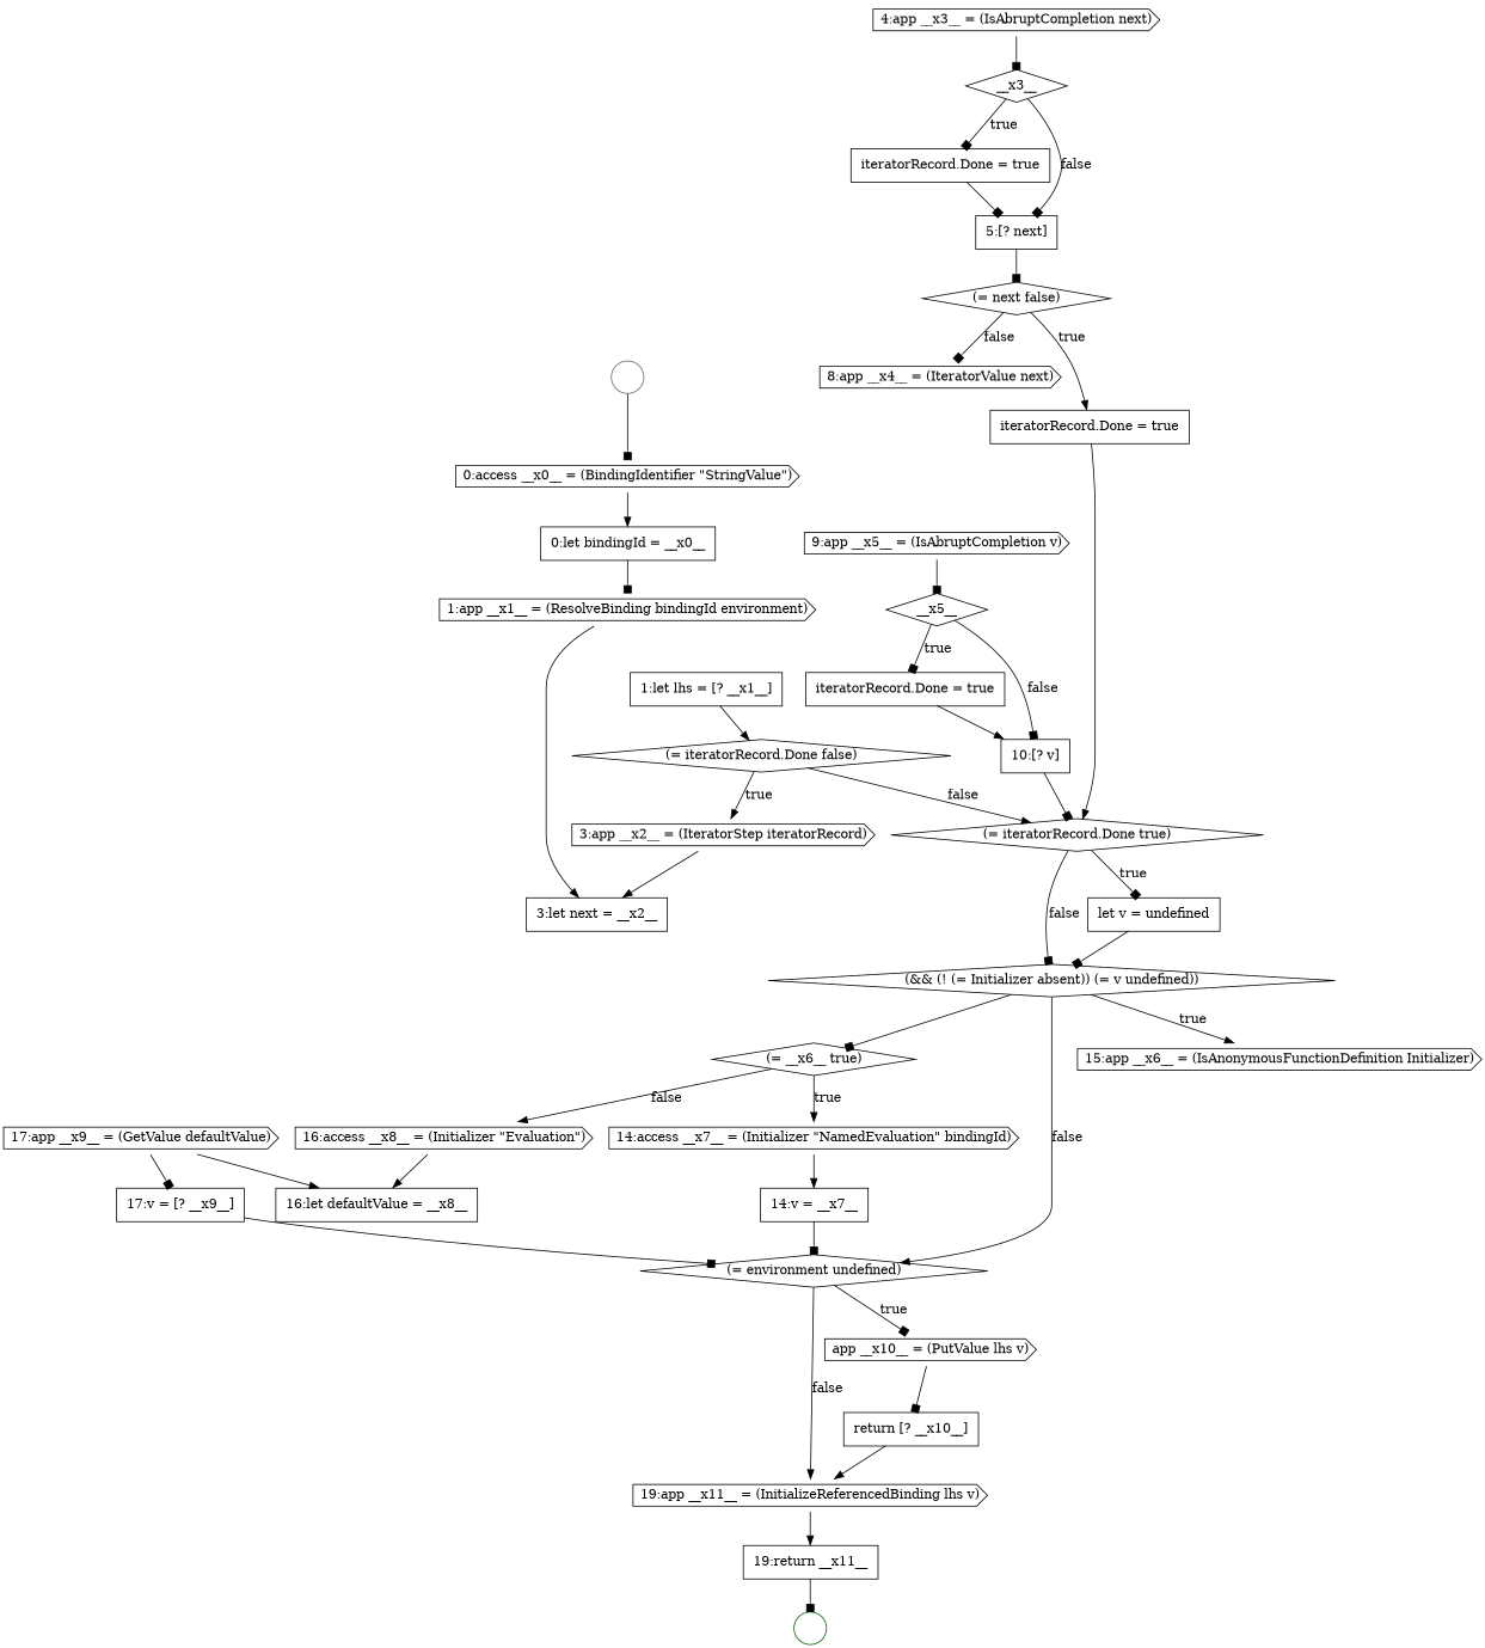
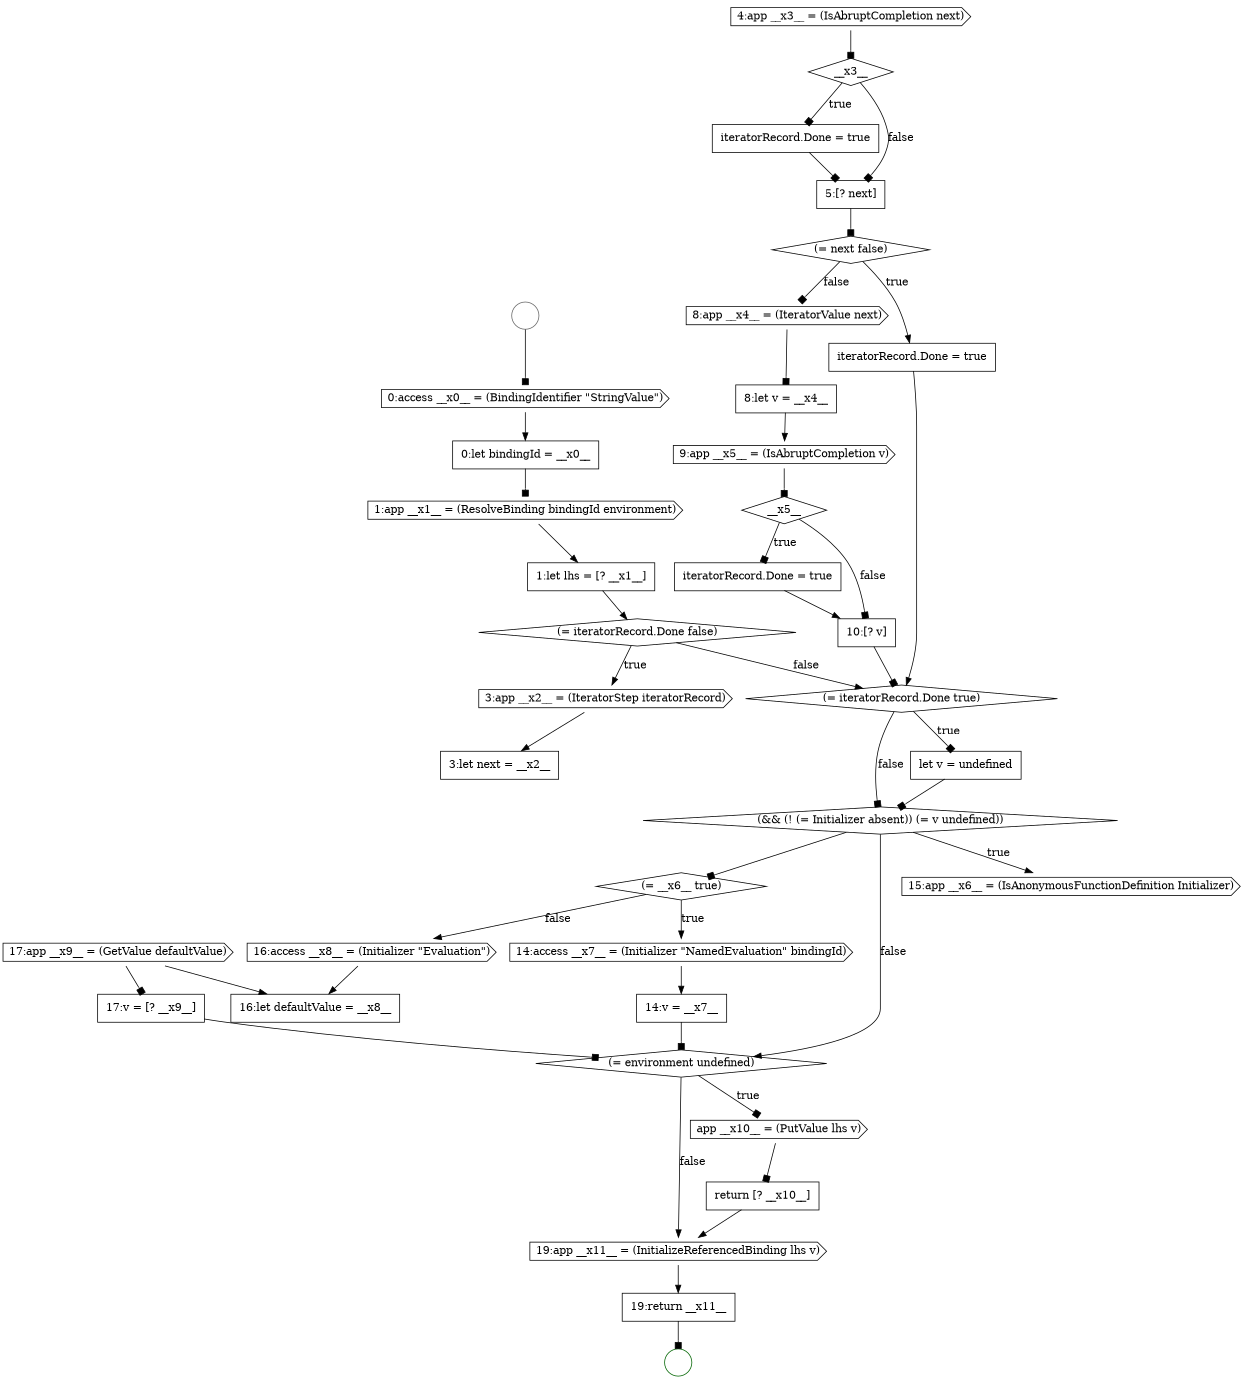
  digraph {
    node [color=black fillcolor=white shape=none style=filled]
    edge [arrowhead=box color=black]
    n1 [label=<<font color="black">19:app __x11__ = (InitializeReferencedBinding lhs v)</font>> shape=cds]
    n2 [label=<<font color="black">     <table border="0" cellborder="1" cellspacing="0" cellpadding="10">       <tr><td align="left">19:return __x11__</td></tr>     </table>   </font>> margin=0]
    n3 [color=darkgreen label=" " shape=circle]
    n4 [label=<<font color="black">16:access __x8__ = (Initializer &quot;Evaluation&quot;)</font>> shape=cds]
    n5 [label=<<font color="black">     <table border="0" cellborder="1" cellspacing="0" cellpadding="10">       <tr><td align="left">16:let defaultValue = __x8__</td></tr>     </table>   </font>> margin=0]
    n6 [label=<<font color="black">0:access __x0__ = (BindingIdentifier &quot;StringValue&quot;)</font>> shape=cds]
    n7 [label=<<font color="black">     <table border="0" cellborder="1" cellspacing="0" cellpadding="10">       <tr><td align="left">0:let bindingId = __x0__</td></tr>     </table>   </font>> margin=0]
    n8 [label=<<font color="black">1:app __x1__ = (ResolveBinding bindingId environment)</font>> shape=cds]
+   n9 [label=<<font color="black">     <table border="0" cellborder="1" cellspacing="0" cellpadding="10">       <tr><td align="left">8:let v = __x4__</td></tr>     </table>   </font>> margin=0]
    n10 [label=<<font color="black">9:app __x5__ = (IsAbruptCompletion v)</font>> shape=cds]
    n11 [label=<<font color="black">__x5__</font>> shape=diamond]
    n12 [label=<<font color="black">(= iteratorRecord.Done false)</font>> shape=diamond]
    n13 [label=<<font color="black">(= iteratorRecord.Done true)</font>> shape=diamond]
    n14 [label=<<font color="black">3:app __x2__ = (IteratorStep iteratorRecord)</font>> shape=cds]
    n15 [label=<<font color="black">(&amp;&amp; (! (= Initializer absent)) (= v undefined))</font>> shape=diamond]
    n16 [label=<<font color="black">     <table border="0" cellborder="1" cellspacing="0" cellpadding="10">       <tr><td align="left">let v = undefined</td></tr>     </table>   </font>> margin=0]
    n17 [label=<<font color="black">     <table border="0" cellborder="1" cellspacing="0" cellpadding="10">       <tr><td align="left">3:let next = __x2__</td></tr>     </table>   </font>> margin=0]
    n18 [label=<<font color="black">(= __x6__ true)</font>> shape=diamond]
    n19 [label=<<font color="black">14:access __x7__ = (Initializer &quot;NamedEvaluation&quot; bindingId)</font>> shape=cds]
    n20 [label=<<font color="black">     <table border="0" cellborder="1" cellspacing="0" cellpadding="10">       <tr><td align="left">14:v = __x7__</td></tr>     </table>   </font>> margin=0]
    n21 [label=<<font color="black">     <table border="0" cellborder="1" cellspacing="0" cellpadding="10">       <tr><td align="left">10:[? v]</td></tr>     </table>   </font>> margin=0]
    n22 [label=<<font color="black">app __x10__ = (PutValue lhs v)</font>> shape=cds]
    n23 [label=<<font color="black">     <table border="0" cellborder="1" cellspacing="0" cellpadding="10">       <tr><td align="left">return [? __x10__]</td></tr>     </table>   </font>> margin=0]
    n24 [label=<<font color="black">     <table border="0" cellborder="1" cellspacing="0" cellpadding="10">       <tr><td align="left">iteratorRecord.Done = true</td></tr>     </table>   </font>> margin=0]
    n25 [label=<<font color="black">     <table border="0" cellborder="1" cellspacing="0" cellpadding="10">       <tr><td align="left">5:[? next]</td></tr>     </table>   </font>> margin=0]
    n26 [label=<<font color="black">(= next false)</font>> shape=diamond]
    n27 [label=<<font color="black">17:app __x9__ = (GetValue defaultValue)</font>> shape=cds]
    n28 [label=<<font color="black">     <table border="0" cellborder="1" cellspacing="0" cellpadding="10">       <tr><td align="left">17:v = [? __x9__]</td></tr>     </table>   </font>> margin=0]
    n29 [label=<<font color="black">     <table border="0" cellborder="1" cellspacing="0" cellpadding="10">       <tr><td align="left">iteratorRecord.Done = true</td></tr>     </table>   </font>> margin=0]
    n30 [label=<<font color="black">4:app __x3__ = (IsAbruptCompletion next)</font>> shape=cds]
    n31 [label=<<font color="black">__x3__</font>> shape=diamond]
    n32 [label=<<font color="black">(= environment undefined)</font>> shape=diamond]
    n33 [label=<<font color="black">15:app __x6__ = (IsAnonymousFunctionDefinition Initializer)</font>> shape=cds]
    n34 [label=<<font color="black">     <table border="0" cellborder="1" cellspacing="0" cellpadding="10">       <tr><td align="left">iteratorRecord.Done = true</td></tr>     </table>   </font>> margin=0]
    n35 [label=<<font color="black">8:app __x4__ = (IteratorValue next)</font>> shape=cds]
    n36 [label=<<font color="black">     <table border="0" cellborder="1" cellspacing="0" cellpadding="10">       <tr><td align="left">1:let lhs = [? __x1__]</td></tr>     </table>   </font>> margin=0]
    n37 [color=gray40 label=" " shape=circle]
    n1 -> n2 [arrowhead=normal]
    n2 -> n3
    n4 -> n5 [arrowhead=normal]
    n6 -> n7 [arrowhead=normal]
    n7 -> n8
-   n8 -> n17 [arrowhead=normal]
+   n8 -> n36 [arrowhead=normal]
+   n9 -> n10 [arrowhead=normal]
    n10 -> n11
    n11 -> n21 [label=<<font color="black">false</font>>]
    n11 -> n34 [label=<<font color="black">true</font>>]
    n12 -> n13 [arrowhead=normal label=<<font color="black">false</font>>]
    n12 -> n14 [arrowhead=normal label=<<font color="black">true</font>>]
    n13 -> n15 [label=<<font color="black">false</font>>]
    n13 -> n16 [label=<<font color="black">true</font>>]
    n14 -> n17 [arrowhead=normal]
    n15 -> n18
    n15 -> n32 [arrowhead=normal label=<<font color="black">false</font>>]
    n15 -> n33 [arrowhead=normal label=<<font color="black">true</font>>]
    n16 -> n15
    n18 -> n4 [arrowhead=normal label=<<font color="black">false</font>>]
    n18 -> n19 [arrowhead=normal label=<<font color="black">true</font>>]
    n19 -> n20 [arrowhead=normal]
    n20 -> n32
    n21 -> n13
    n22 -> n23
    n23 -> n1 [arrowhead=normal]
    n24 -> n25
    n25 -> n26
    n26 -> n29 [arrowhead=normal label=<<font color="black">true</font>>]
    n26 -> n35 [label=<<font color="black">false</font>>]
    n27 -> n5 [arrowhead=normal]
    n27 -> n28
    n28 -> n32
    n29 -> n13 [arrowhead=normal]
    n30 -> n31
    n31 -> n24 [label=<<font color="black">true</font>>]
    n31 -> n25 [label=<<font color="black">false</font>>]
    n32 -> n1 [arrowhead=normal label=<<font color="black">false</font>>]
    n32 -> n22 [label=<<font color="black">true</font>>]
    n34 -> n21 [arrowhead=normal]
+   n35 -> n9
    n36 -> n12 [arrowhead=normal]
    n37 -> n6
  }
